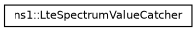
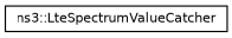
  digraph {
    rankdir=LR
-   n1 [color=black fillcolor=white fontname=Helvetica fontsize=10 height=0.2 label="ns1::LteSpectrumValueCatcher" shape=record style=filled width=0.4]
+   n1 [color=black fillcolor=white fontname=Helvetica fontsize=10 height=0.2 label="ns3::LteSpectrumValueCatcher" shape=record style=filled width=0.4]
  }
